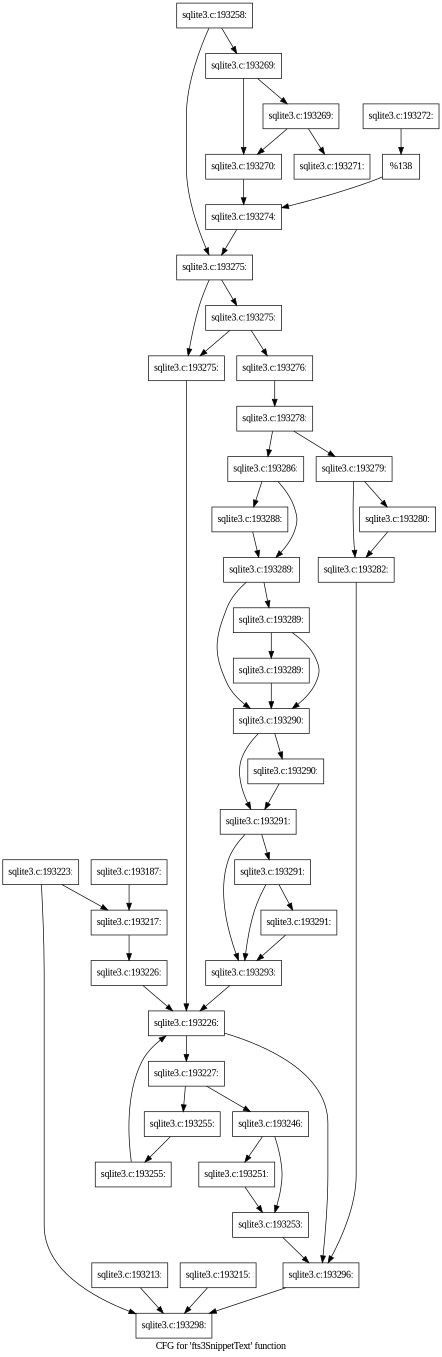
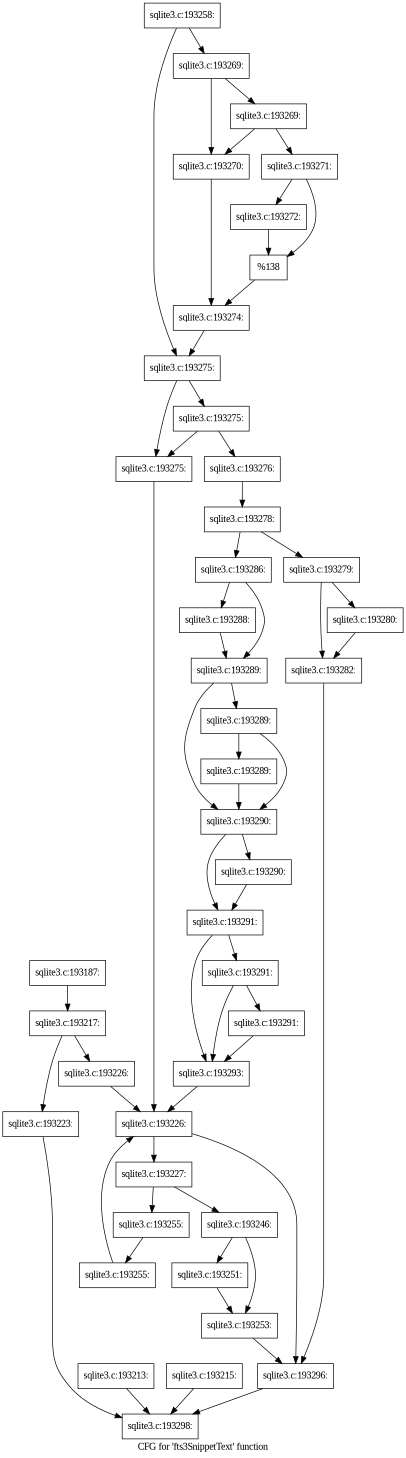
  digraph {
    fontname="Liberation Serif"
    label="CFG for 'fts3SnippetText' function"
    node [fontname="Liberation Serif" shape=record]
    edge [fontname="Liberation Serif"]
    n1 [label="{sqlite3.c:193187:}"]
    n2 [label="{sqlite3.c:193217:}"]
    n3 [label="{sqlite3.c:193223:}"]
    n4 [label="{sqlite3.c:193226:}"]
    n5 [label="{sqlite3.c:193213:}"]
    n6 [label="{sqlite3.c:193298:}"]
    n7 [label="{sqlite3.c:193215:}"]
    n8 [label="{sqlite3.c:193226:}"]
    n9 [label="{sqlite3.c:193227:}"]
    n10 [label="{sqlite3.c:193296:}"]
    n11 [label="{sqlite3.c:193246:}"]
    n12 [label="{sqlite3.c:193255:}"]
    n13 [label="{sqlite3.c:193251:}"]
    n14 [label="{sqlite3.c:193253:}"]
    n15 [label="{sqlite3.c:193255:}"]
    n16 [label="{sqlite3.c:193278:}"]
    n17 [label="{sqlite3.c:193279:}"]
    n18 [label="{sqlite3.c:193286:}"]
    n19 [label="{sqlite3.c:193258:}"]
    n20 [label="{sqlite3.c:193269:}"]
    n21 [label="{sqlite3.c:193275:}"]
    n22 [label="{sqlite3.c:193280:}"]
    n23 [label="{sqlite3.c:193282:}"]
    n24 [label="{sqlite3.c:193288:}"]
    n25 [label="{sqlite3.c:193289:}"]
    n26 [label="{sqlite3.c:193270:}"]
    n27 [label="{sqlite3.c:193269:}"]
    n28 [label="{sqlite3.c:193275:}"]
    n29 [label="{sqlite3.c:193275:}"]
    n30 [label="{sqlite3.c:193274:}"]
    n31 [label="{sqlite3.c:193271:}"]
    n32 [label="{sqlite3.c:193276:}"]
    n33 [label="{sqlite3.c:193272:}"]
    n34 [label="{%138}"]
    n35 [label="{sqlite3.c:193289:}"]
    n36 [label="{sqlite3.c:193290:}"]
    n37 [label="{sqlite3.c:193289:}"]
    n38 [label="{sqlite3.c:193290:}"]
    n39 [label="{sqlite3.c:193291:}"]
    n40 [label="{sqlite3.c:193291:}"]
    n41 [label="{sqlite3.c:193293:}"]
    n42 [label="{sqlite3.c:193291:}"]
    n1 -> n2
-   n3 -> n2
+   n2 -> n3
    n2 -> n4
    n3 -> n6
    n4 -> n8
    n5 -> n6
    n7 -> n6
    n8 -> n9
    n8 -> n10
    n9 -> n11
    n9 -> n12
    n10 -> n6
    n11 -> n13
    n11 -> n14
    n12 -> n15
    n13 -> n14
    n14 -> n10
    n15 -> n8
    n16 -> n17
    n16 -> n18
    n17 -> n22
    n17 -> n23
    n18 -> n24
    n18 -> n25
    n19 -> n20
    n19 -> n21
    n20 -> n26
    n20 -> n27
    n21 -> n28
    n21 -> n29
    n22 -> n23
    n23 -> n10
    n24 -> n25
    n25 -> n35
    n25 -> n36
    n26 -> n30
    n27 -> n26
    n27 -> n31
    n28 -> n8
    n29 -> n28
    n29 -> n32
    n30 -> n21
+   n31 -> n33
+   n31 -> n34
    n32 -> n16
    n33 -> n34
    n34 -> n30
    n35 -> n36
    n35 -> n37
    n36 -> n38
    n36 -> n39
    n37 -> n36
    n38 -> n39
    n39 -> n40
    n39 -> n41
    n40 -> n41
    n40 -> n42
    n41 -> n8
    n42 -> n41
  }
